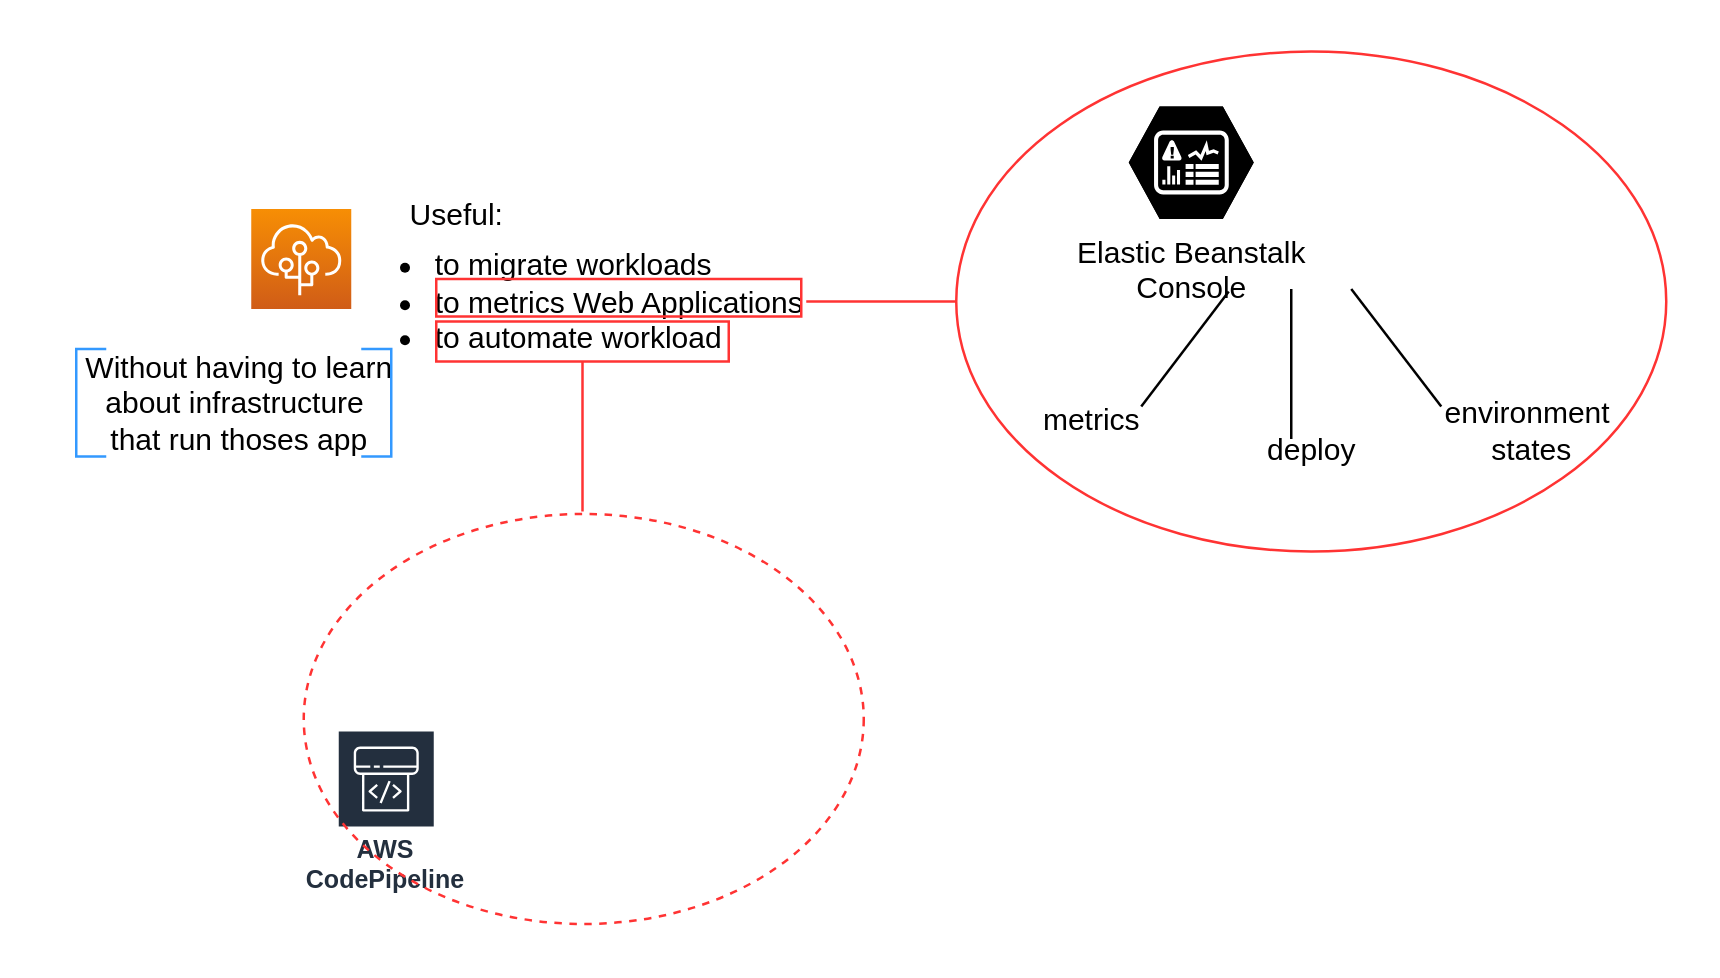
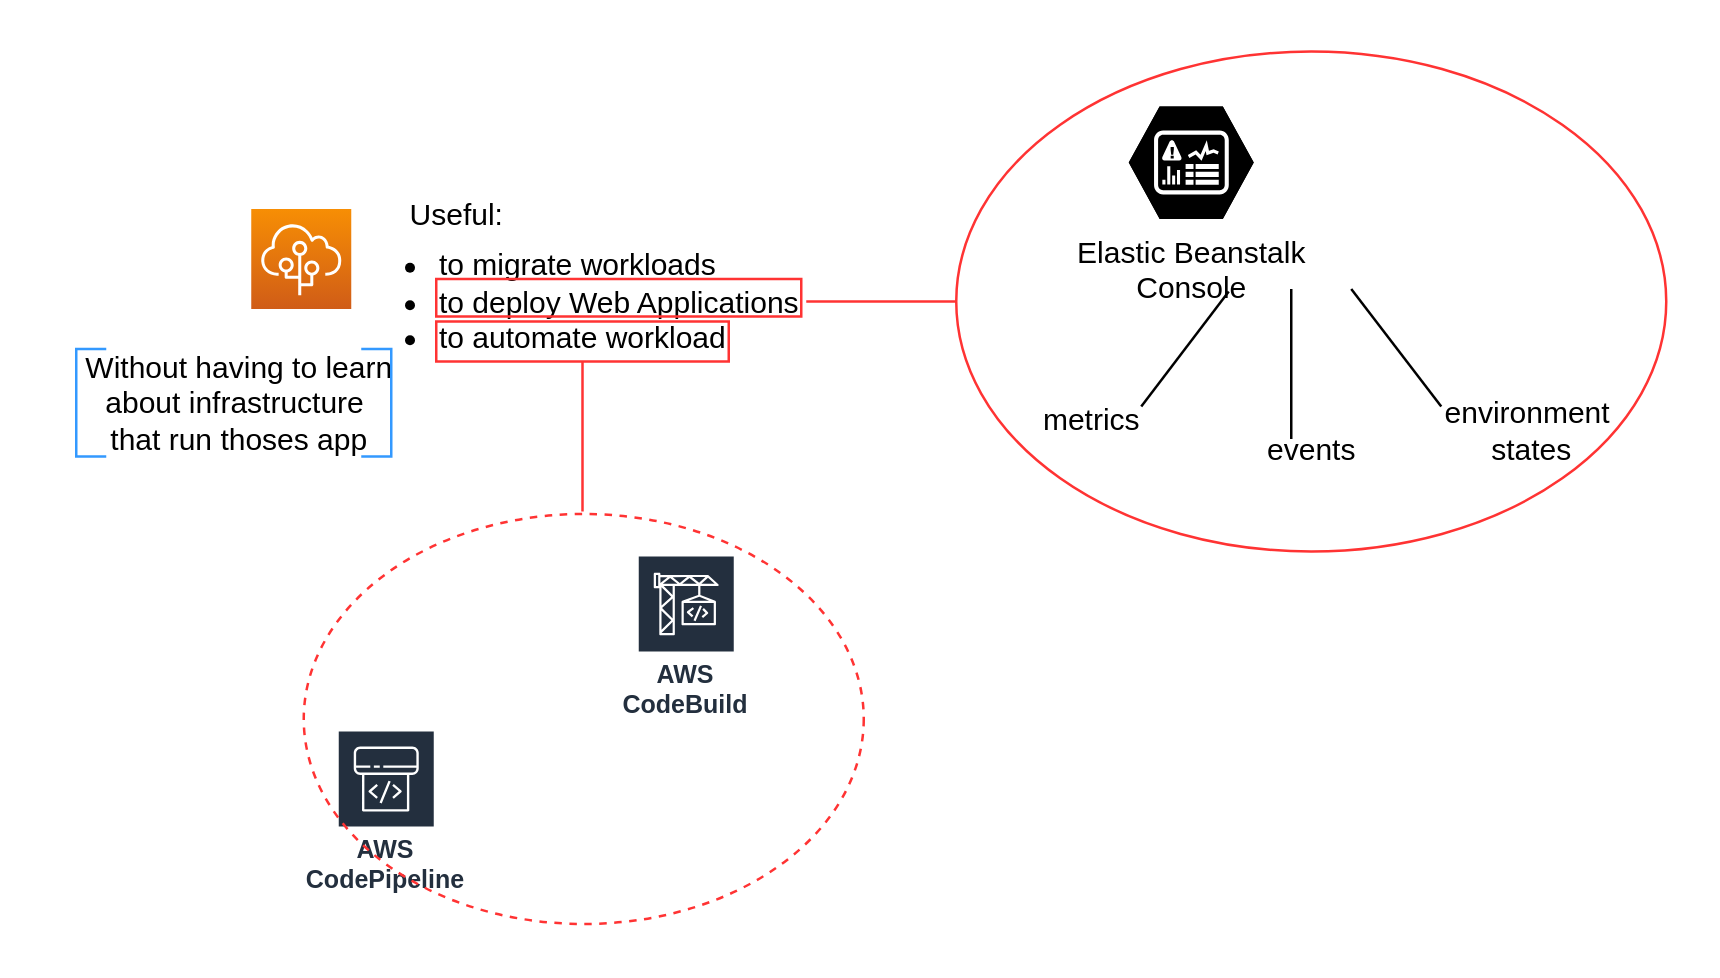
  <mxCell id="0" />
  <mxCell id="1" parent="0" />
  <mxCell id="2" value="" style="sketch=0;points=[[0,0,0],[0.25,0,0],[0.5,0,0],[0.75,0,0],[1,0,0],[0,1,0],[0.25,1,0],[0.5,1,0],[0.75,1,0],[1,1,0],[0,0.25,0],[0,0.5,0],[0,0.75,0],[1,0.25,0],[1,0.5,0],[1,0.75,0]];outlineConnect=0;fontColor=#232F3E;gradientColor=#F78E04;gradientDirection=north;fillColor=#D05C17;strokeColor=#ffffff;dashed=0;verticalLabelPosition=bottom;verticalAlign=top;align=center;html=1;fontSize=12;fontStyle=0;aspect=fixed;shape=mxgraph.aws4.resourceIcon;resIcon=mxgraph.aws4.elastic_beanstalk;" vertex="1" parent="1"><mxGeometry x="100" y="83" width="40" height="40" as="geometry" /></mxCell>
- <mxCell id="3" value="&lt;br style=&quot;text-align: left;&quot;&gt;&lt;br style=&quot;text-align: left;&quot;&gt;&lt;ul style=&quot;text-align: left;&quot;&gt;&lt;li&gt;to migrate workloads&lt;/li&gt;&lt;li&gt;to metrics Web Applications&lt;/li&gt;&lt;li&gt;to automate workload&lt;/li&gt;&lt;/ul&gt;" style="text;html=1;align=center;verticalAlign=middle;resizable=0;points=[];autosize=1;strokeColor=none;fillColor=none;" vertex="1" parent="1"><mxGeometry x="122" y="51" width="210" height="110" as="geometry" /></mxCell>
+ <mxCell id="3" value="&lt;br style=&quot;text-align: left;&quot;&gt;&lt;br style=&quot;text-align: left;&quot;&gt;&lt;ul style=&quot;text-align: left;&quot;&gt;&lt;li&gt;to migrate workloads&lt;/li&gt;&lt;li&gt;to deploy Web Applications&lt;/li&gt;&lt;li&gt;to automate workload&lt;/li&gt;&lt;/ul&gt;" style="text;html=1;align=center;verticalAlign=middle;resizable=0;points=[];autosize=1;strokeColor=none;fillColor=none;" vertex="1" parent="1"><mxGeometry x="122" y="51" width="210" height="110" as="geometry" /></mxCell>
  <mxCell id="4" value="Useful:" style="text;html=1;align=center;verticalAlign=middle;resizable=0;points=[];autosize=1;strokeColor=none;fillColor=none;" vertex="1" parent="1"><mxGeometry x="152" y="71" width="60" height="30" as="geometry" /></mxCell>
+ <mxCell id="5" value="AWS CodeBuild" style="sketch=0;outlineConnect=0;fontColor=#232F3E;gradientColor=none;strokeColor=#ffffff;fillColor=#232F3E;dashed=0;verticalLabelPosition=middle;verticalAlign=bottom;align=center;html=1;whiteSpace=wrap;fontSize=10;fontStyle=1;spacing=3;shape=mxgraph.aws4.productIcon;prIcon=mxgraph.aws4.codebuild;" vertex="1" parent="1"><mxGeometry x="254" y="221" width="40" height="70" as="geometry" /></mxCell>
  <mxCell id="6" value="AWS CodePipeline" style="sketch=0;outlineConnect=0;fontColor=#232F3E;gradientColor=none;strokeColor=#ffffff;fillColor=#232F3E;dashed=0;verticalLabelPosition=middle;verticalAlign=bottom;align=center;html=1;whiteSpace=wrap;fontSize=10;fontStyle=1;spacing=3;shape=mxgraph.aws4.productIcon;prIcon=mxgraph.aws4.codepipeline;" vertex="1" parent="1"><mxGeometry x="134" y="291" width="40" height="70" as="geometry" /></mxCell>
  <mxCell id="7" value="Without having to learn &lt;br&gt;about infrastructure&amp;nbsp;&lt;br&gt;that run thoses app" style="text;html=1;align=center;verticalAlign=middle;resizable=0;points=[];autosize=1;strokeColor=none;fillColor=none;" vertex="1" parent="1"><mxGeometry x="20" y="131" width="150" height="60" as="geometry" /></mxCell>
  <mxCell id="8" value="" style="strokeWidth=1;html=1;shape=mxgraph.flowchart.annotation_1;align=left;pointerEvents=1;fontColor=#000033;fillColor=none;strokeColor=#3399FF;" vertex="1" parent="1"><mxGeometry x="30" y="139" width="12" height="43" as="geometry" /></mxCell>
  <mxCell id="9" value="" style="strokeWidth=1;html=1;shape=mxgraph.flowchart.annotation_1;align=left;pointerEvents=1;fontColor=#000033;fillColor=none;direction=west;strokeColor=#3399FF;" vertex="1" parent="1"><mxGeometry x="144" y="139" width="12" height="43" as="geometry" /></mxCell>
  <mxCell id="10" value="" style="verticalLabelPosition=bottom;verticalAlign=top;html=1;shape=mxgraph.basic.rect;fillColor2=none;strokeWidth=1;size=20;indent=5;fillColor=none;strokeColor=#FF3333;" vertex="1" parent="1"><mxGeometry x="174" y="128" width="117" height="16" as="geometry" /></mxCell>
  <mxCell id="11" value="" style="line;strokeWidth=1;direction=south;html=1;fillColor=none;strokeColor=#FF3333;" vertex="1" parent="1"><mxGeometry x="227.5" y="144" width="10" height="60" as="geometry" /></mxCell>
  <mxCell id="12" value="" style="ellipse;whiteSpace=wrap;html=1;strokeColor=#FF3333;strokeWidth=1;fillColor=none;dashed=1;" vertex="1" parent="1"><mxGeometry x="121" y="205" width="224" height="164" as="geometry" /></mxCell>
  <mxCell id="13" value="" style="verticalLabelPosition=bottom;verticalAlign=top;html=1;shape=mxgraph.basic.rect;fillColor2=none;strokeWidth=1;size=20;indent=5;fillColor=none;strokeColor=#FF3333;" vertex="1" parent="1"><mxGeometry x="174" y="111" width="146" height="15" as="geometry" /></mxCell>
  <mxCell id="14" value="" style="line;strokeWidth=1;direction=west;html=1;fillColor=none;strokeColor=#FF3333;" vertex="1" parent="1"><mxGeometry x="322" y="115" width="60" height="10" as="geometry" /></mxCell>
  <mxCell id="15" value="Elastic Beanstalk&lt;br&gt;Console" style="verticalLabelPosition=bottom;sketch=0;html=1;fillColor=#000000;strokeColor=#ffffff;verticalAlign=top;align=center;points=[[0,0.5,0],[0.125,0.25,0],[0.25,0,0],[0.5,0,0],[0.75,0,0],[0.875,0.25,0],[1,0.5,0],[0.875,0.75,0],[0.75,1,0],[0.5,1,0],[0.125,0.75,0]];pointerEvents=1;shape=mxgraph.cisco_safe.compositeIcon;bgIcon=mxgraph.cisco_safe.design.blank_device;resIcon=mxgraph.cisco_safe.design.mgmt_console;dashed=1;" vertex="1" parent="1"><mxGeometry x="451" y="42" width="50" height="45" as="geometry" /></mxCell>
  <mxCell id="16" value="" style="endArrow=none;html=1;rounded=0;" edge="1" parent="1"><mxGeometry width="50" height="50" relative="1" as="geometry"><mxPoint x="456" y="162" as="sourcePoint" /><mxPoint x="491" y="116" as="targetPoint" /></mxGeometry></mxCell>
  <mxCell id="17" value="" style="endArrow=none;html=1;rounded=0;" edge="1" parent="1"><mxGeometry width="50" height="50" relative="1" as="geometry"><mxPoint x="576" y="162" as="sourcePoint" /><mxPoint x="540" y="115" as="targetPoint" /></mxGeometry></mxCell>
  <mxCell id="18" value="" style="endArrow=none;html=1;rounded=0;" edge="1" parent="1"><mxGeometry width="50" height="50" relative="1" as="geometry"><mxPoint x="516" y="175" as="sourcePoint" /><mxPoint x="516" y="115" as="targetPoint" /></mxGeometry></mxCell>
  <mxCell id="19" value="metrics" style="text;html=1;align=center;verticalAlign=middle;resizable=0;points=[];autosize=1;strokeColor=none;fillColor=none;" vertex="1" parent="1"><mxGeometry x="406" y="153" width="60" height="30" as="geometry" /></mxCell>
- <mxCell id="20" value="deploy" style="text;html=1;align=center;verticalAlign=middle;resizable=0;points=[];autosize=1;strokeColor=none;fillColor=none;" vertex="1" parent="1"><mxGeometry x="494" y="165" width="60" height="30" as="geometry" /></mxCell>
+ <mxCell id="20" value="events" style="text;html=1;align=center;verticalAlign=middle;resizable=0;points=[];autosize=1;strokeColor=none;fillColor=none;" vertex="1" parent="1"><mxGeometry x="494" y="165" width="60" height="30" as="geometry" /></mxCell>
  <mxCell id="21" value="environment&amp;nbsp;&lt;br&gt;states" style="text;html=1;align=center;verticalAlign=middle;resizable=0;points=[];autosize=1;strokeColor=none;fillColor=none;" vertex="1" parent="1"><mxGeometry x="567" y="152" width="90" height="40" as="geometry" /></mxCell>
  <mxCell id="22" value="" style="ellipse;whiteSpace=wrap;html=1;strokeColor=#FF3333;strokeWidth=1;fillColor=none;" vertex="1" parent="1"><mxGeometry x="382" y="20" width="284" height="200" as="geometry" /></mxCell>
